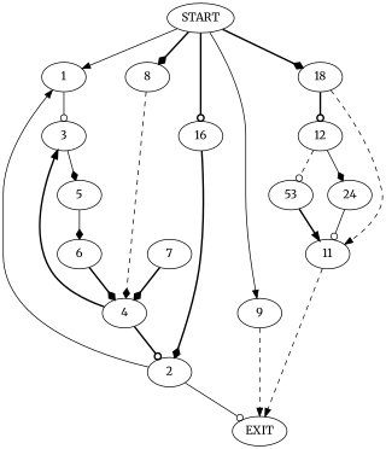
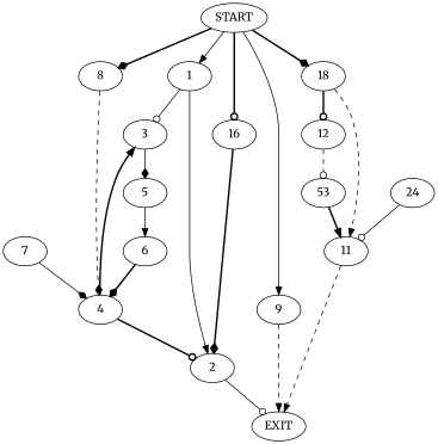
  digraph {
    fontname=Merriweather
    node [fontname=Merriweather]
    edge [arrowhead=diamond fontname=Merriweather style=solid]
    n1 [label=START]
    1
    8
    9
    n5 [label=18]
    16
    2
    3
    4
    n10 [label=EXIT]
    11
    12
    5
    6
    7
    n16 [label=53]
    n17 [label=24]
    n1 -> 1 [arrowhead=normal]
    n1 -> 8 [style=bold]
    n1 -> 9 [arrowhead=normal]
    n1 -> n5 [style=bold]
    n1 -> 16 [arrowhead=odot style=bold]
-   2 -> 1 [arrowhead=normal]
+   1 -> 2 [arrowhead=normal]
    1 -> 3 [arrowhead=odot]
    8 -> 4 [style=dashed]
    9 -> n10 [arrowhead=normal style=dashed]
    n5 -> 11 [arrowhead=normal style=dashed]
    n5 -> 12 [arrowhead=odot style=bold]
    16 -> 2 [style=bold]
    2 -> n10 [arrowhead=odot]
    3 -> 5
    4 -> 2 [arrowhead=odot style=bold]
    4 -> 3 [arrowhead=normal style=bold]
    11 -> n10 [arrowhead=normal style=dashed]
    12 -> n16 [arrowhead=odot style=dashed]
-   12 -> n17
-   5 -> 6
+   5 -> 6 [arrowhead=normal]
    6 -> 4 [style=bold]
-   7 -> 4 [style=bold]
+   7 -> 4
    n16 -> 11 [arrowhead=normal style=bold]
    n17 -> 11 [arrowhead=odot]
  }
